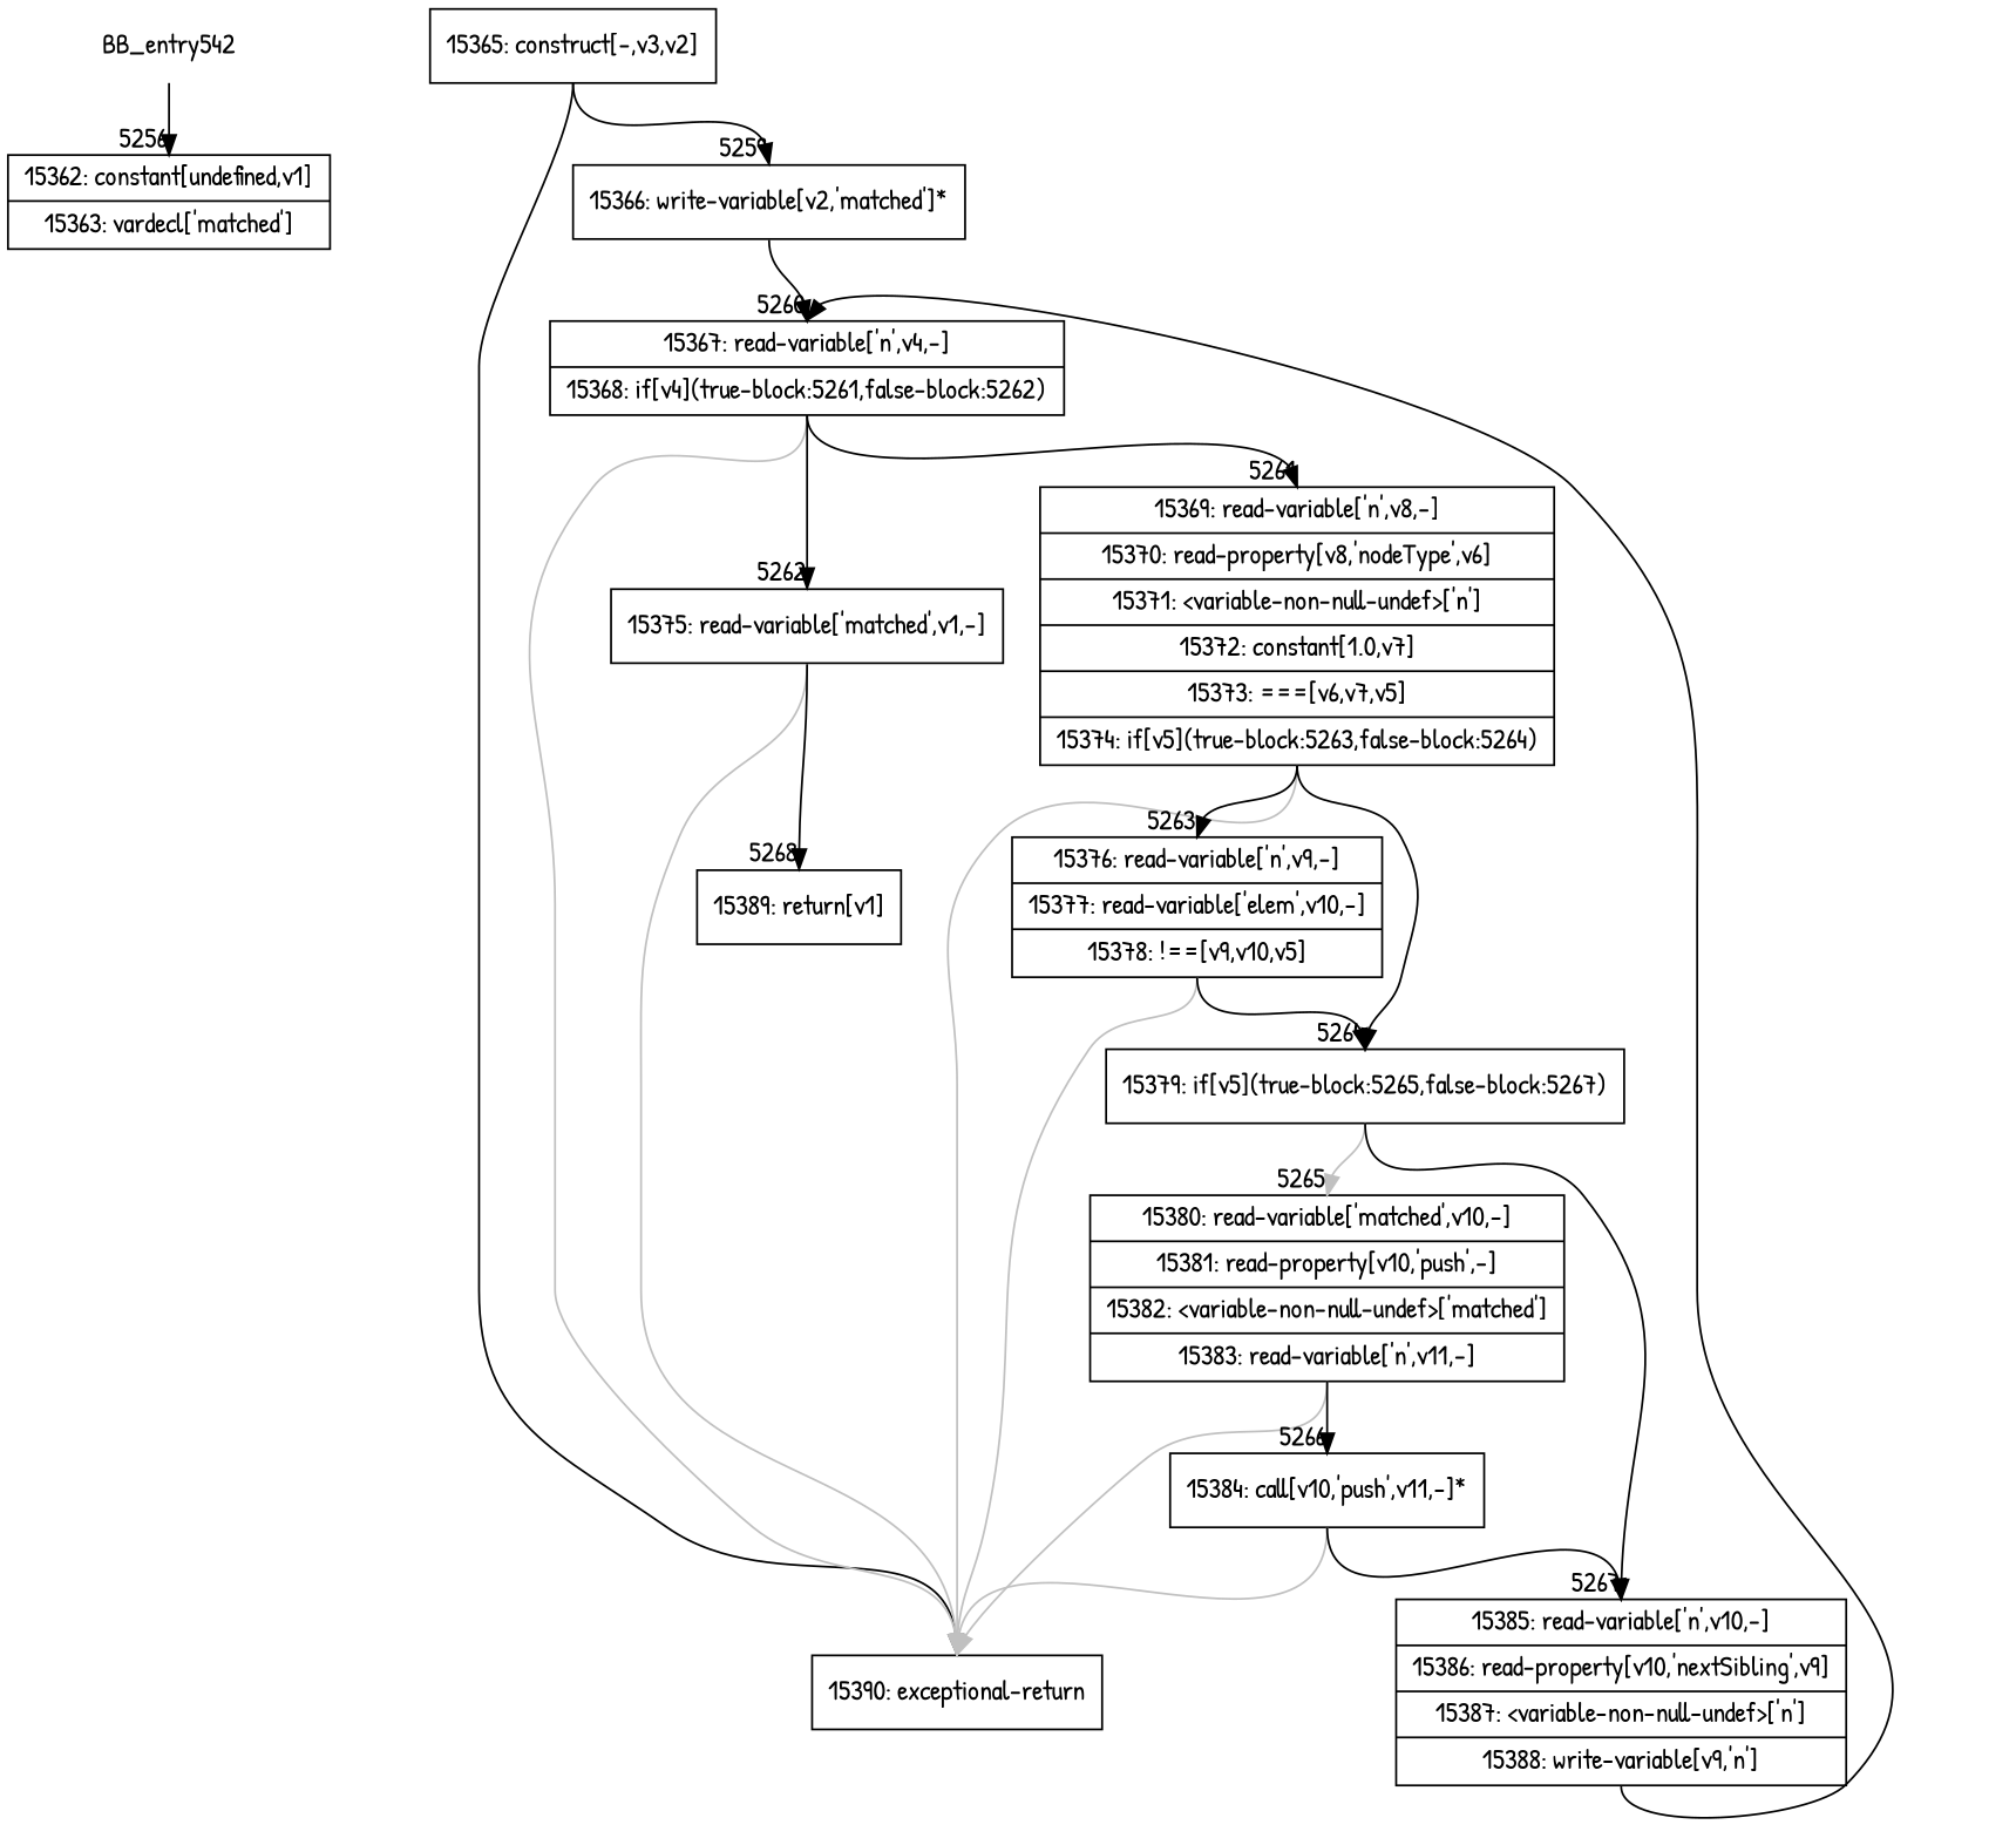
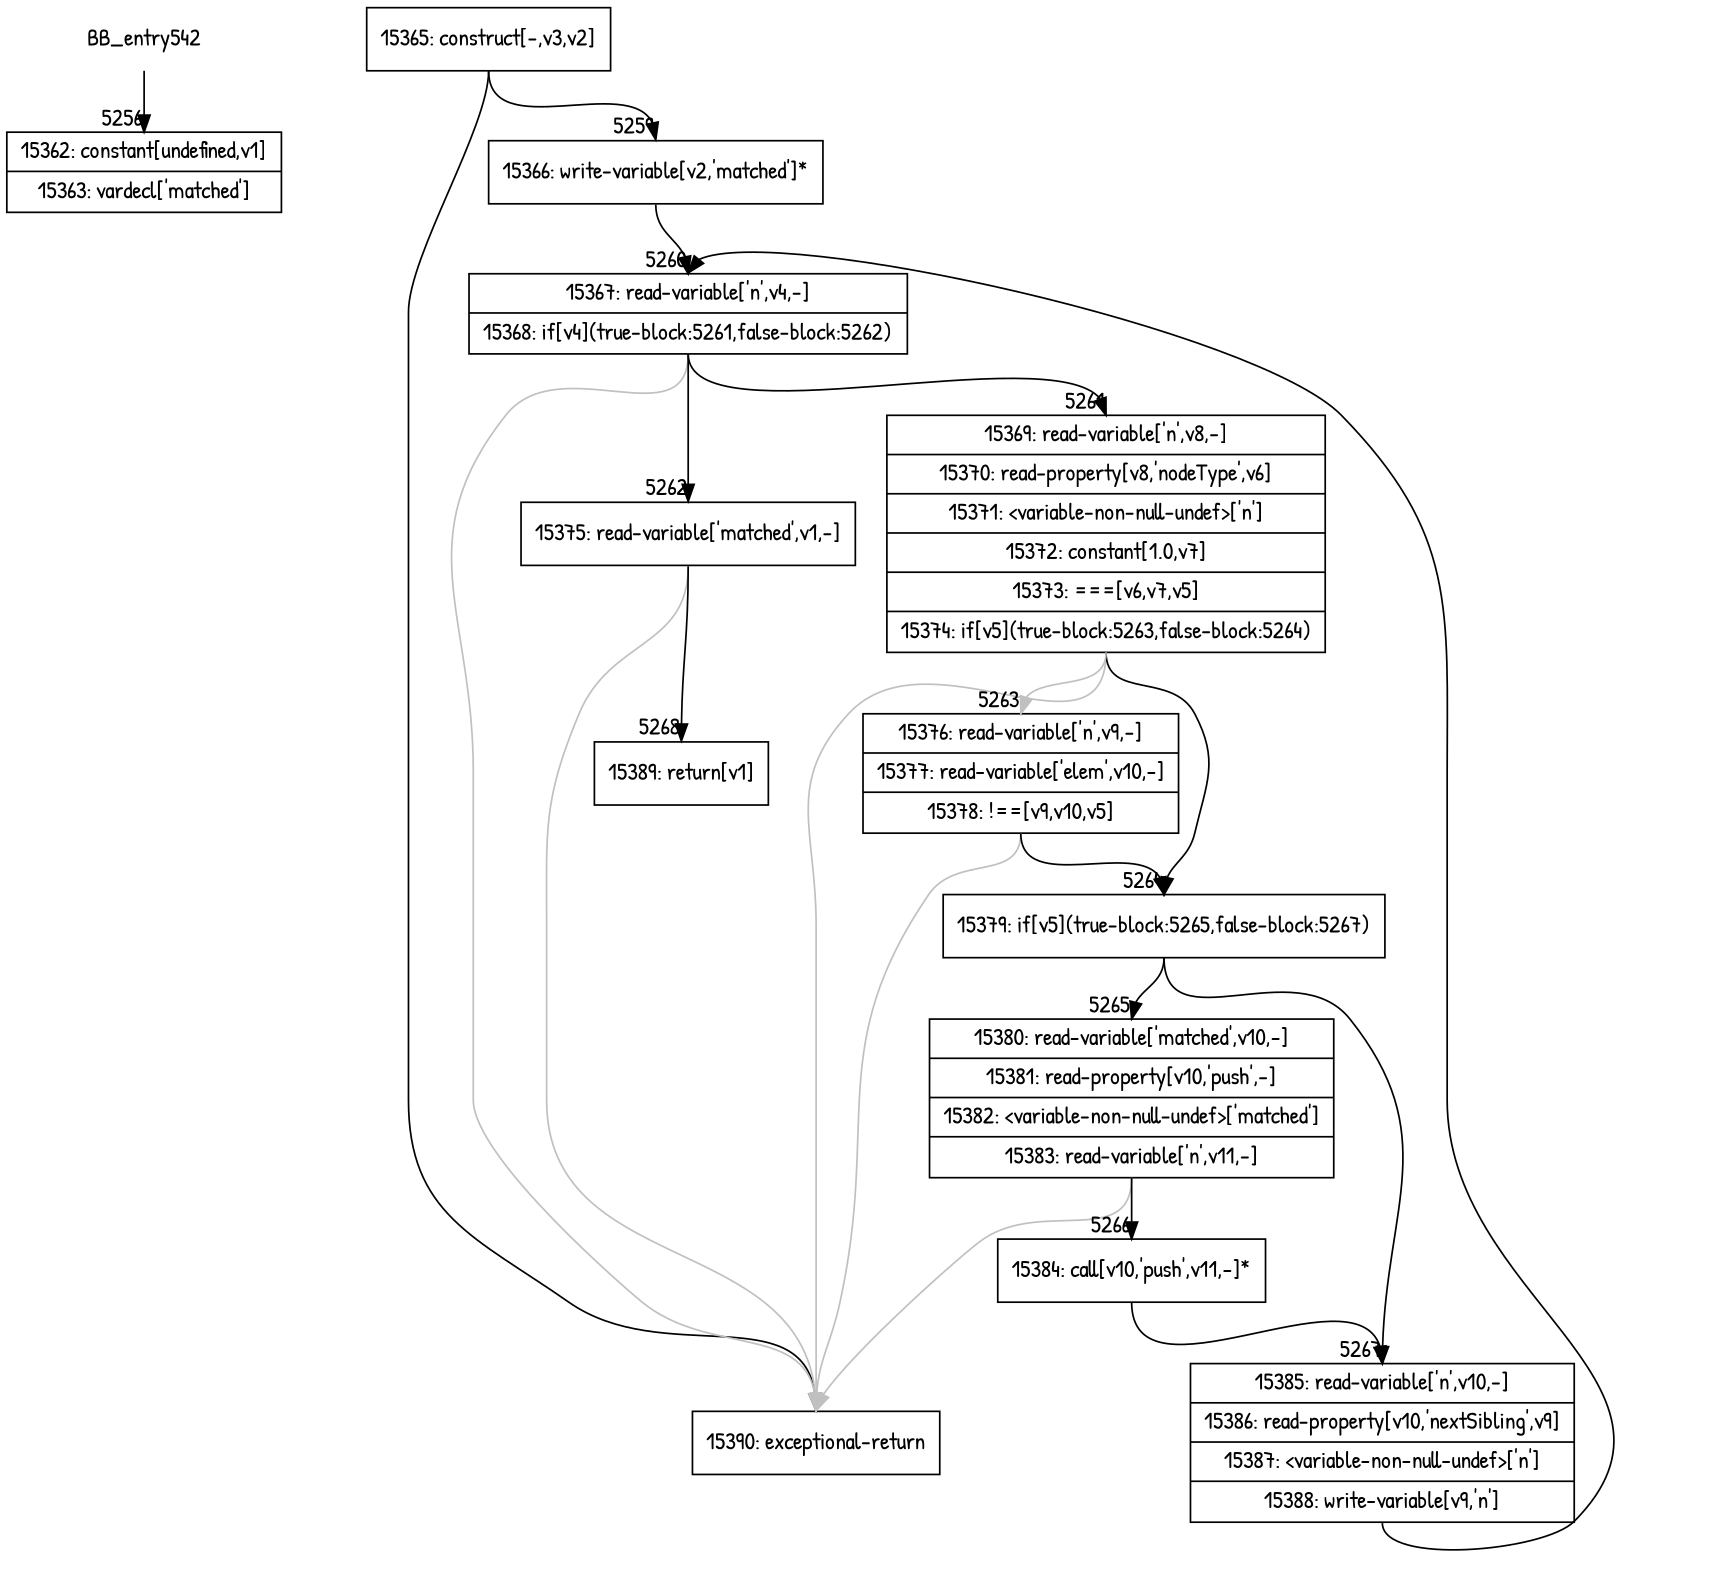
  digraph {
    fontname="Patrick Hand"
    rankdir=TD
    node [fontname="Patrick Hand" shape=record]
    edge [fontname="Patrick Hand" headport=n tailport=s]
    n1 [label=BB_entry542 shape=none]
    n2 [label="{15362: constant[undefined,v1]|15363: vardecl['matched']}"]
    n3 [label="{15365: construct[-,v3,v2]}"]
    n4 [label="{15390: exceptional-return}"]
    n5 [label="{15366: write-variable[v2,'matched']*}"]
    n6 [label="{15367: read-variable['n',v4,-]|15368: if[v4](true-block:5261,false-block:5262)}"]
    n7 [label="{15369: read-variable['n',v8,-]|15370: read-property[v8,'nodeType',v6]|15371: \<variable-non-null-undef\>['n']|15372: constant[1.0,v7]|15373: ===[v6,v7,v5]|15374: if[v5](true-block:5263,false-block:5264)}"]
    n8 [label="{15375: read-variable['matched',v1,-]}"]
    n9 [label="{15379: if[v5](true-block:5265,false-block:5267)}"]
    n10 [label="{15376: read-variable['n',v9,-]|15377: read-variable['elem',v10,-]|15378: !==[v9,v10,v5]}"]
    n11 [label="{15389: return[v1]}"]
    n12 [label="{15380: read-variable['matched',v10,-]|15381: read-property[v10,'push',-]|15382: \<variable-non-null-undef\>['matched']|15383: read-variable['n',v11,-]}"]
    n13 [label="{15385: read-variable['n',v10,-]|15386: read-property[v10,'nextSibling',v9]|15387: \<variable-non-null-undef\>['n']|15388: write-variable[v9,'n']}"]
    n14 [label="{15384: call[v10,'push',v11,-]*}"]
    n1 -> n2 [headlabel="    5256"]
    n3 -> n4 [color=black]
    n3 -> n5 [headlabel="      5259"]
    n5 -> n6 [headlabel="      5260"]
    n6 -> n4 [color=gray]
    n6 -> n7 [headlabel="      5261"]
    n6 -> n8 [headlabel="      5262"]
    n7 -> n4 [color=gray]
    n7 -> n9 [headlabel="      5264"]
-   n7 -> n10 [headlabel="      5263"]
+   n7 -> n10 [headlabel="      5263" color=gray]
    n8 -> n4 [color=gray]
    n8 -> n11 [headlabel="      5268"]
-   n9 -> n12 [headlabel="      5265" color=gray]
+   n9 -> n12 [headlabel="      5265"]
    n9 -> n13 [headlabel="      5267"]
    n10 -> n4 [color=gray]
    n10 -> n9
    n12 -> n4 [color=gray]
    n12 -> n14 [headlabel="      5266"]
    n13 -> n6
-   n14 -> n4 [color=gray]
    n14 -> n13
  }
